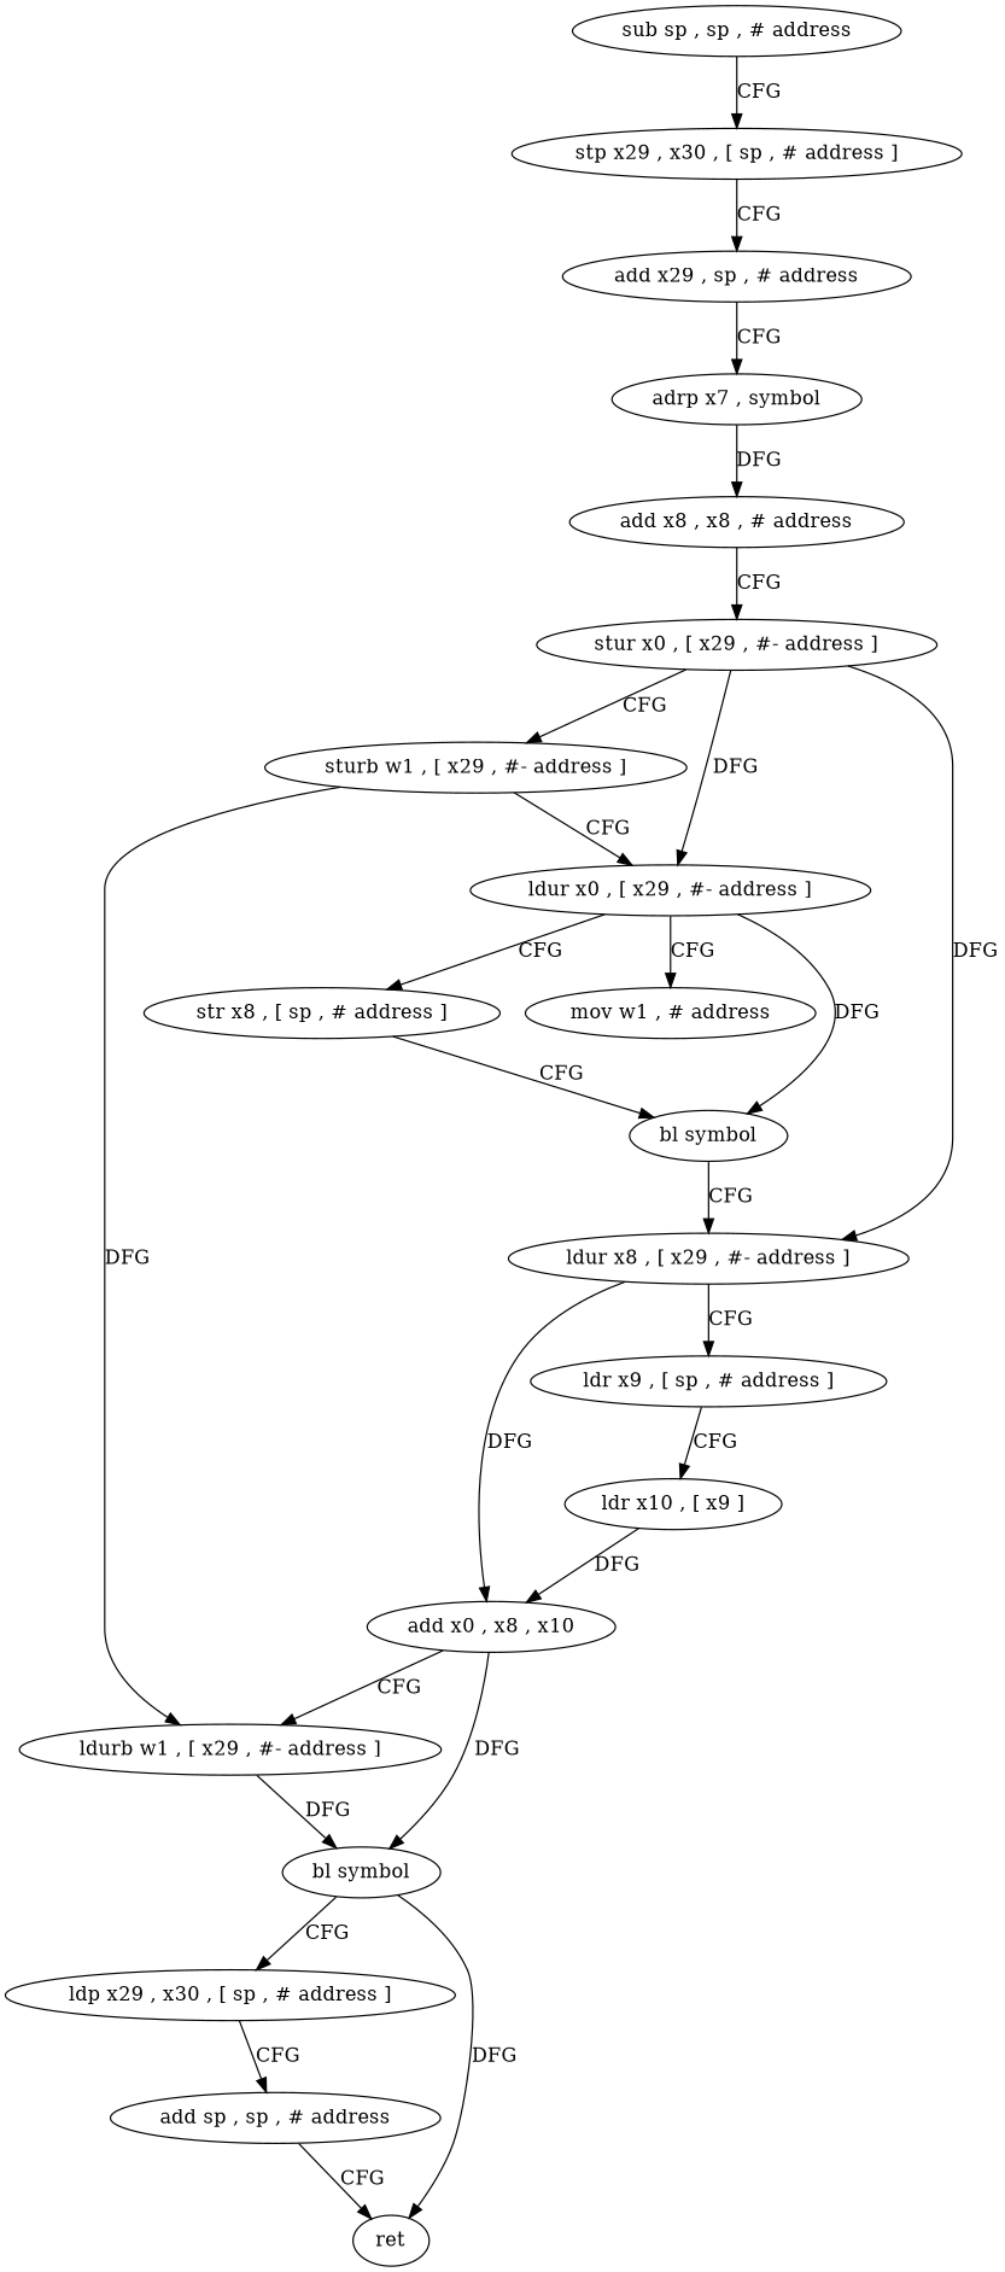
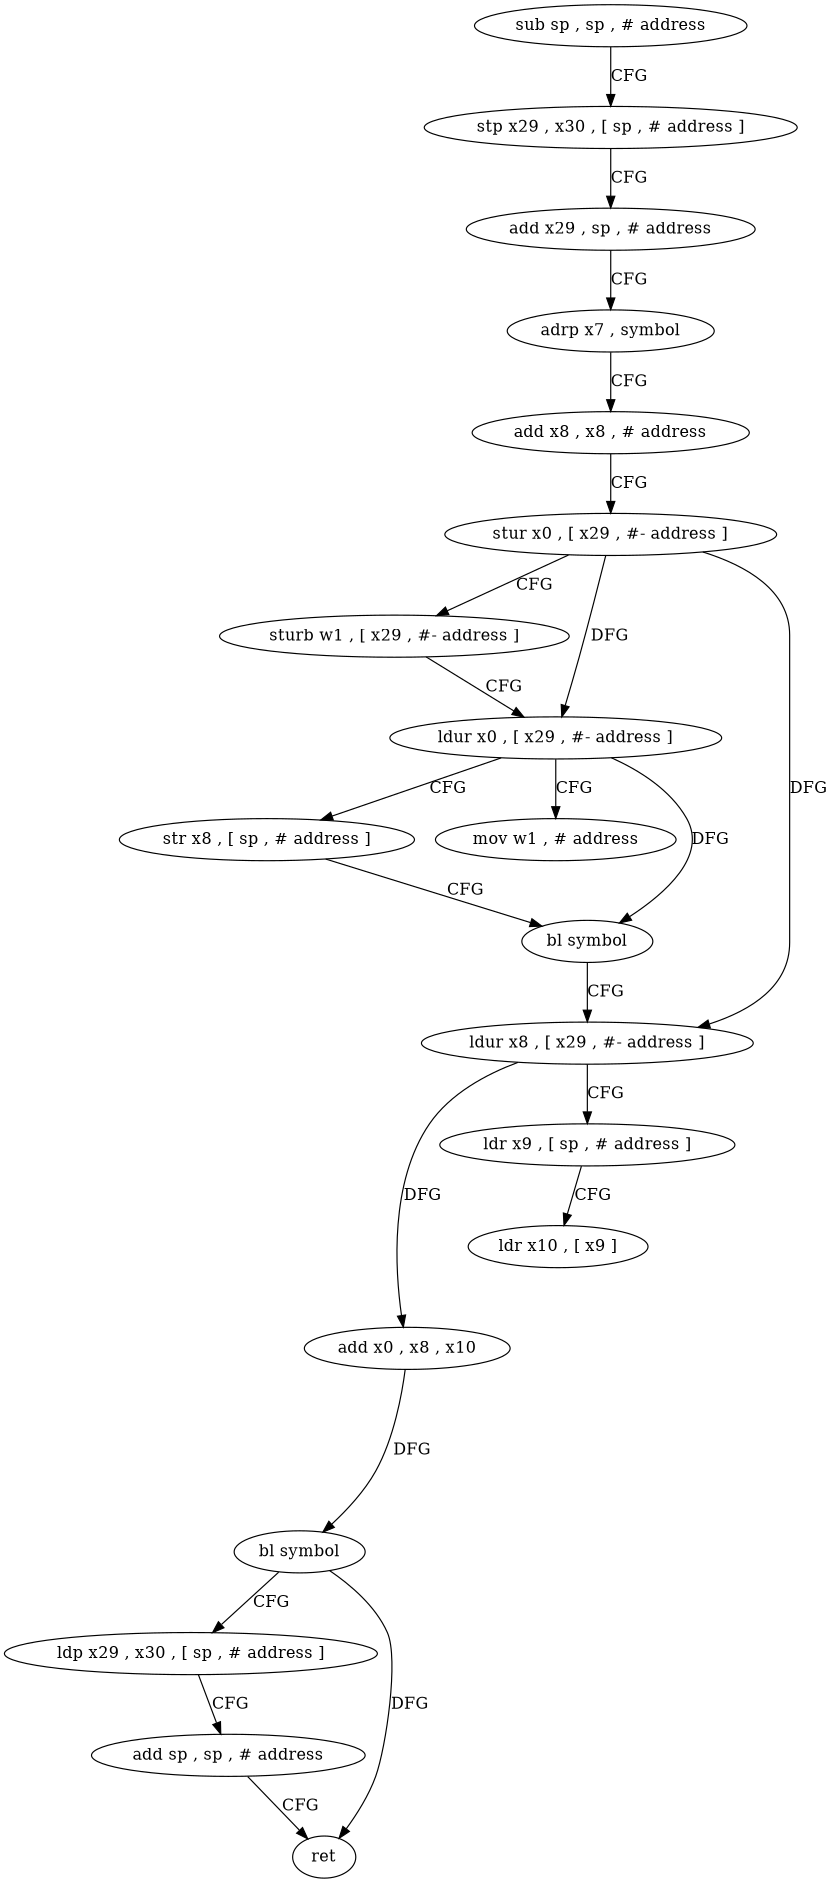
  digraph {
    n1 [label="sub sp , sp , # address"]
    n2 [label="stp x29 , x30 , [ sp , # address ]"]
    n3 [label="add x29 , sp , # address"]
    n4 [label="adrp x7 , symbol"]
    n5 [label="add x8 , x8 , # address"]
    n6 [label="stur x0 , [ x29 , #- address ]"]
    n7 [label="sturb w1 , [ x29 , #- address ]"]
    n8 [label="ldur x0 , [ x29 , #- address ]"]
    n9 [label="ldur x8 , [ x29 , #- address ]"]
-   n10 [label="ldurb w1 , [ x29 , #- address ]"]
    n11 [label="mov w1 , # address"]
    n12 [label="bl symbol"]
    n13 [label="str x8 , [ sp , # address ]"]
    n14 [label="ldr x9 , [ sp , # address ]"]
    n15 [label="add x0 , x8 , x10"]
    n16 [label="bl symbol"]
    n17 [label="ldr x10 , [ x9 ]"]
    n18 [label="ldp x29 , x30 , [ sp , # address ]"]
    n19 [label=ret]
    n20 [label="add sp , sp , # address"]
    n1 -> n2 [label=CFG]
    n2 -> n3 [label=CFG]
    n3 -> n4 [label=CFG]
-   n4 -> n5 [label=DFG]
+   n4 -> n5 [label=CFG]
    n5 -> n6 [label=CFG]
    n6 -> n7 [label=CFG]
    n6 -> n8 [label=DFG]
    n6 -> n9 [label=DFG]
    n7 -> n8 [label=CFG]
-   n7 -> n10 [label=DFG]
    n8 -> n11 [label=CFG]
    n8 -> n12 [label=DFG]
    n8 -> n13 [label=CFG]
    n9 -> n14 [label=CFG]
    n9 -> n15 [label=DFG]
-   n10 -> n16 [label=DFG]
    n12 -> n9 [label=CFG]
    n13 -> n12 [label=CFG]
    n14 -> n17 [label=CFG]
-   n15 -> n10 [label=CFG]
    n15 -> n16 [label=DFG]
    n16 -> n18 [label=CFG]
    n16 -> n19 [label=DFG]
-   n17 -> n15 [label=DFG]
    n18 -> n20 [label=CFG]
    n20 -> n19 [label=CFG]
  }
